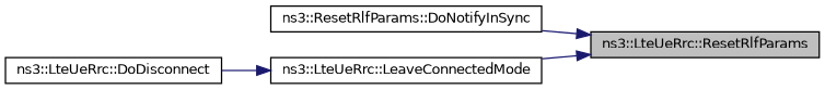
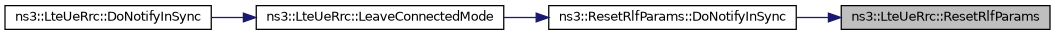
  digraph {
    rankdir=RL
    node [color=black fillcolor=white fontname=Helvetica fontsize=10 shape=record style=filled]
    edge [color=midnightblue dir=back fontname=Helvetica fontsize=10 labelfontname=Helvetica labelfontsize=10 style=solid]
    n1 [fillcolor=grey75 fontcolor=black height=0.2 label="ns3::LteUeRrc::ResetRlfParams" width=0.4]
    n2 [height=0.2 label="ns3::ResetRlfParams::DoNotifyInSync" width=0.4]
    n3 [height=0.2 label="ns3::LteUeRrc::LeaveConnectedMode" width=0.4]
-   n4 [height=0.2 label="ns3::LteUeRrc::DoDisconnect" width=0.4]
+   n4 [height=0.2 label="ns3::LteUeRrc::DoNotifyInSync" width=0.4]
    n1 -> n2
-   n1 -> n3
+   n2 -> n3
    n3 -> n4
  }
